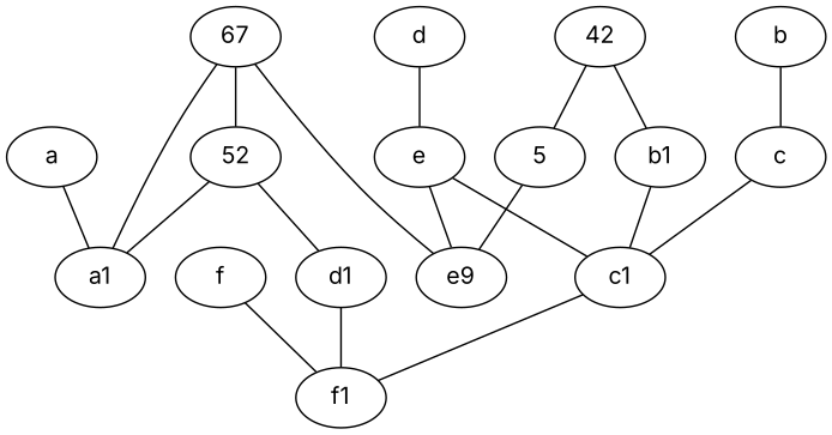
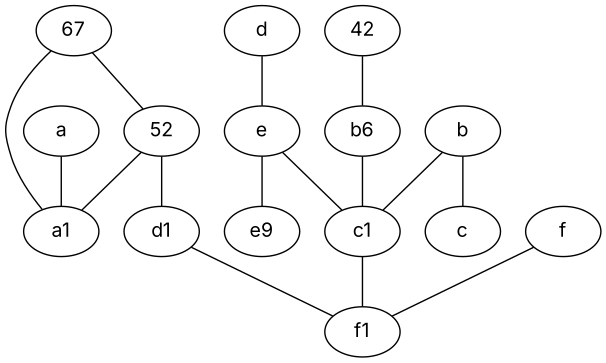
  graph {
    fontname=Inter
    node [fontname=Inter]
    edge [fontname=Inter]
    52
    a1
    d1
    f1
    n5 [label=e9]
-   5
    c1
-   b1
+   b1 [label=b6]
    d
    e
    42
    b
    c
    n14 [label=67]
    a
    f
    52 -- a1
    52 -- d1
    d1 -- f1
-   5 -- n5
    c1 -- f1
    b1 -- c1
    d -- e
    e -- n5
    e -- c1
-   42 -- 5
    42 -- b1
    b -- c
-   c -- c1
+   b -- c1
    n14 -- 52
    n14 -- a1
-   n14 -- n5
    a -- a1
    f -- f1
  }
